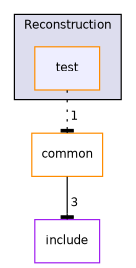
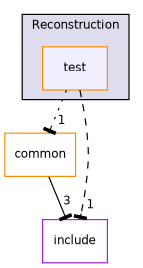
  digraph {
    compound=true
    node [color=darkorange fontname=Helvetica fontsize=10 shape=box]
    edge [arrowhead=tee headlabel=1 labeldistance=1.5 labelfontname=Helvetica labelfontsize=10]
    n1 [fillcolor="#eeeeff" label=test pencolor=black style=filled]
    n2 [label=common]
    n3 [color=purple label=include]
    subgraph cluster_1 {
      bgcolor="#ddddee"
      fontname=Helvetica
      fontsize=10
      label=Reconstruction
      pencolor=black
      n1
    }
    n1 -> n2 [style=dotted]
+   n1 -> n3 [style=dashed]
    n2 -> n3 [headlabel=3 style=solid]
  }
